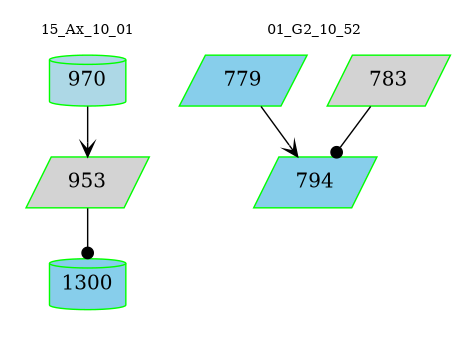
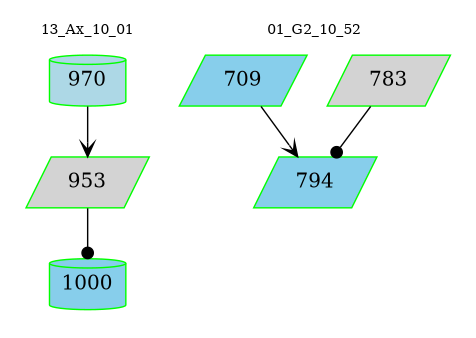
  digraph {
    node [color=green fillcolor=skyblue shape=parallelogram style=filled]
    edge [arrowhead=vee color=black]
    n1 [fillcolor=lightblue label=970 shape=cylinder]
    n2 [fillcolor=lightgrey label=953]
-   n3 [label=1300 shape=cylinder]
+   n3 [label=1000 shape=cylinder]
    n4 [fillcolor=lightgrey label=783]
-   n5 [label=779]
+   n5 [label=709]
    n6 [label=794]
    subgraph cluster_1 {
      color=white
      fontsize=10
-     label="15_Ax_10_01"
+     label="13_Ax_10_01"
      n1
      n2
      n3
    }
    subgraph cluster_2 {
      color=white
      fontsize=10
      label="01_G2_10_52"
      n4
      n5
      n6
    }
    n1 -> n2
    n2 -> n3 [arrowhead=dot]
    n4 -> n6 [arrowhead=dot]
    n5 -> n6
  }
